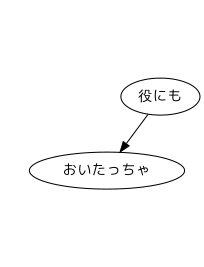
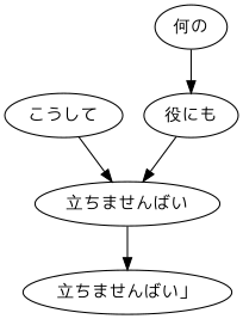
  digraph {
    fontname="DejaVu Sans Mono"
    node [fontname="DejaVu Sans Mono"]
    edge [fontname="DejaVu Sans Mono"]
-   n2 [label="おいたっちゃ"]
+   n1 [label="こうして"]
+   n2 [label="立ちませんばい"]
+   n3 [label="立ちませんばい」"]
+   n4 [label="何の"]
    n5 [label="役にも"]
+   n1 -> n2
+   n2 -> n3
+   n4 -> n5
    n5 -> n2
  }
